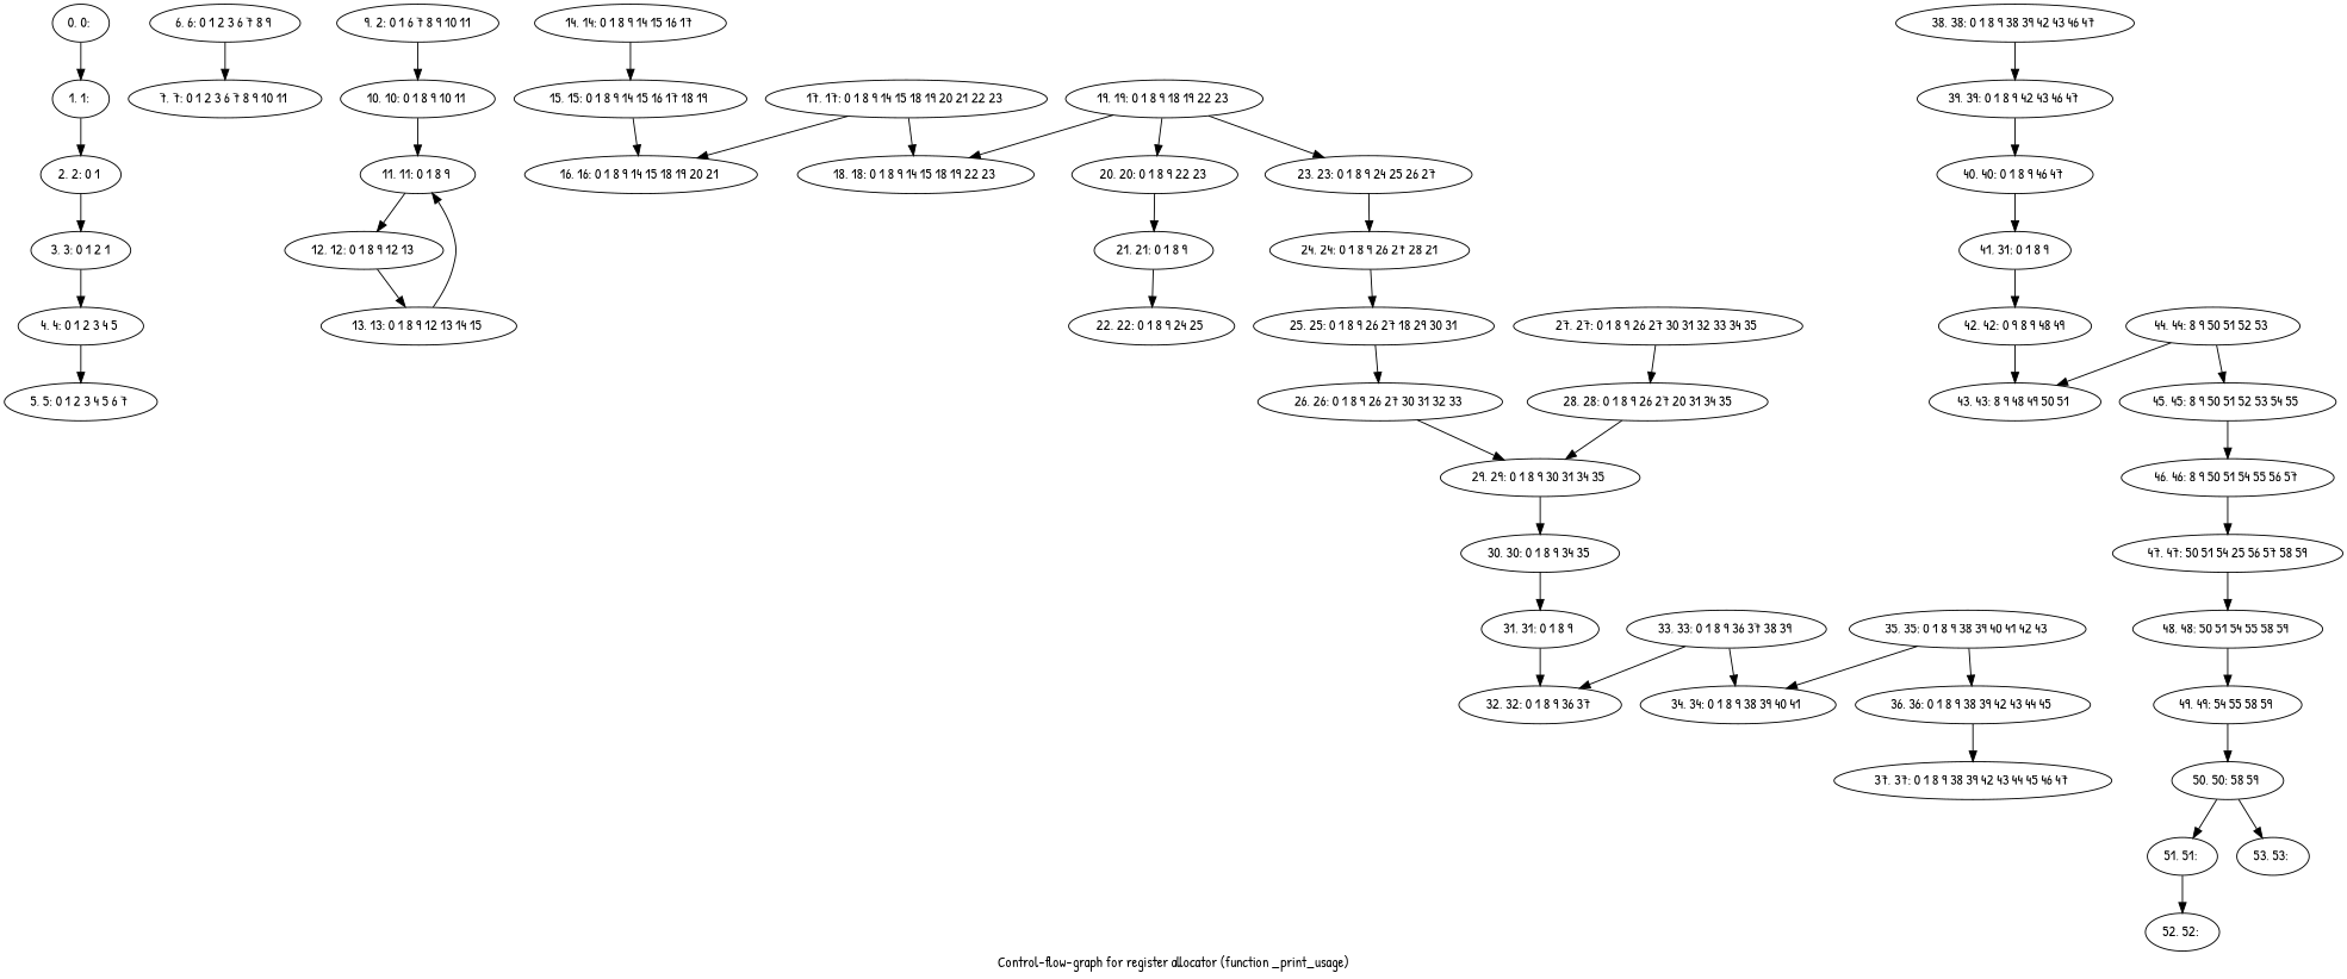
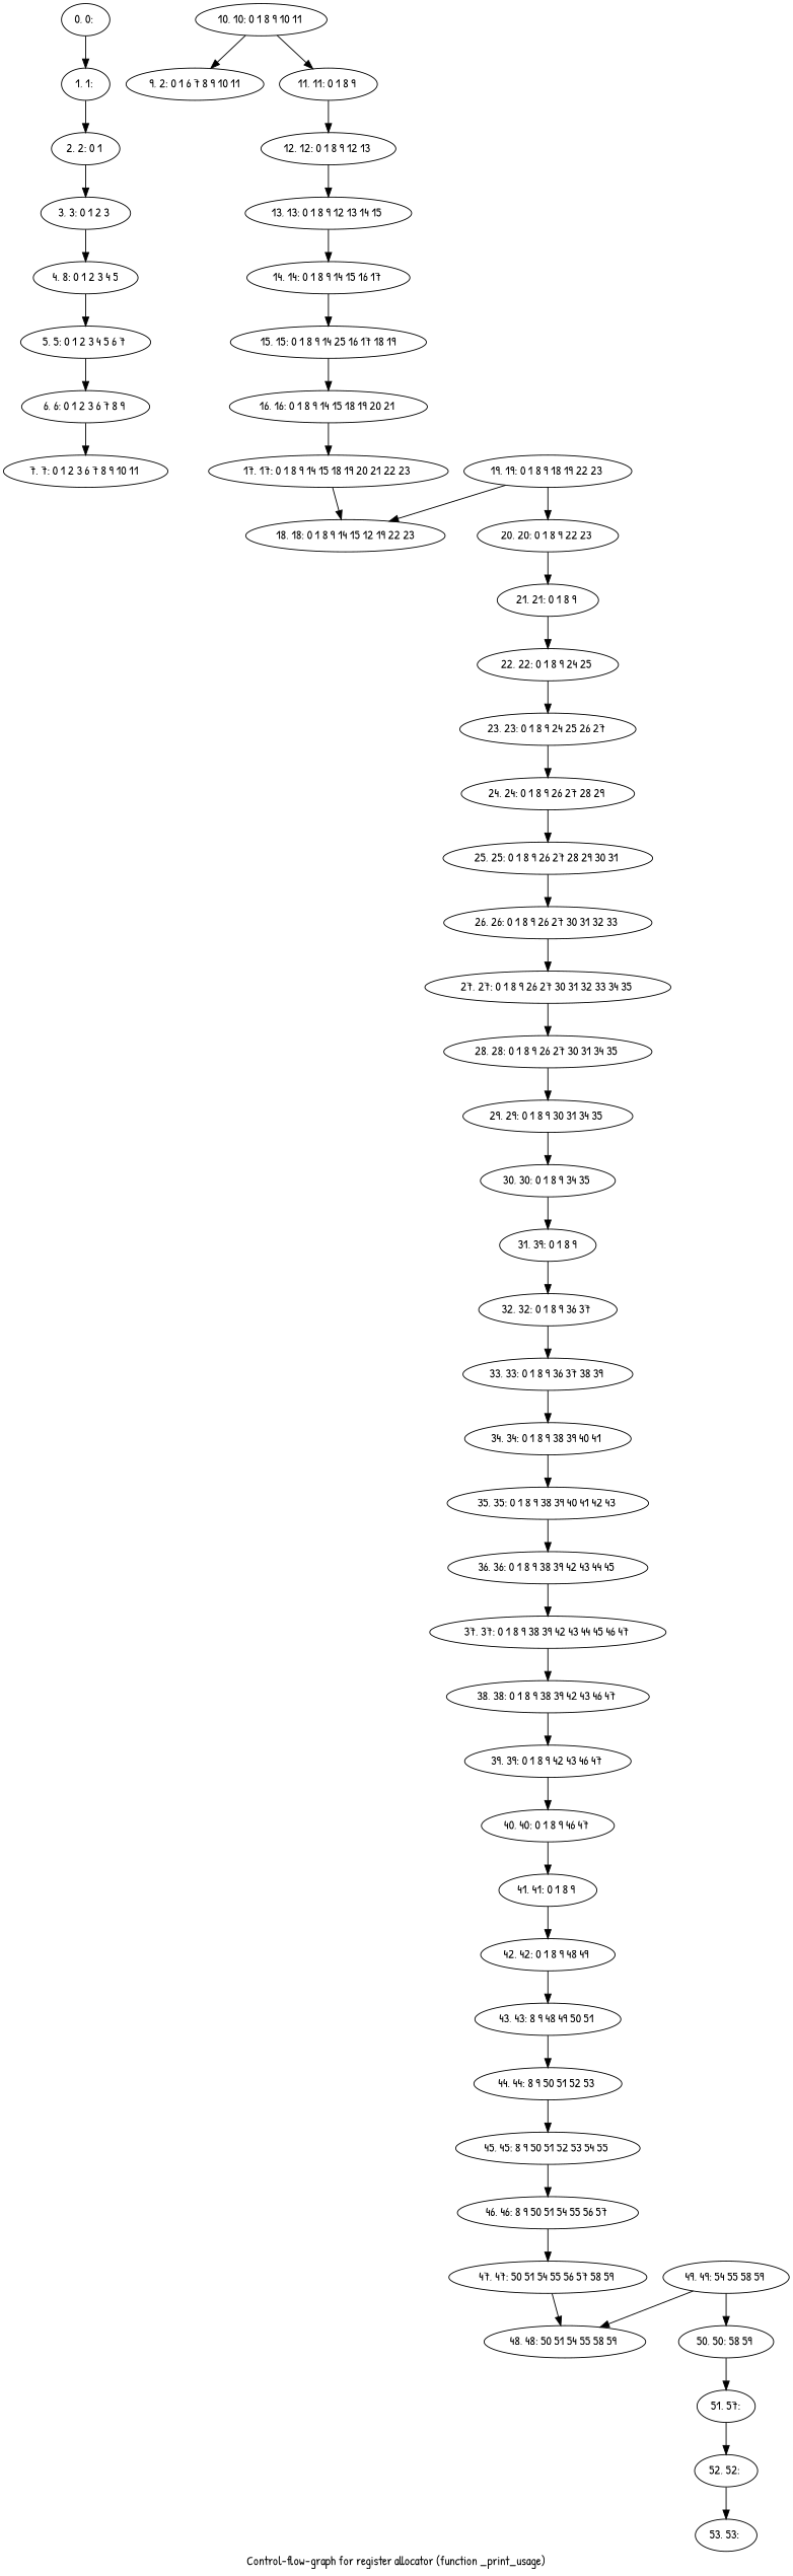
  digraph {
    fontname="Patrick Hand"
    label="Control-flow-graph for register allocator (function _print_usage)"
    node [fontname="Patrick Hand"]
    edge [fontname="Patrick Hand"]
    n1 [label="0, 0: "]
    n2 [label="1, 1: "]
    n3 [label="2, 2: 0 1 "]
-   n4 [label="3, 3: 0 1 2 1"]
-   n5 [label="4, 4: 0 1 2 3 4 5 "]
+   n4 [label="3, 3: 0 1 2 3 "]
+   n5 [label="4, 8: 0 1 2 3 4 5"]
    n6 [label="5, 5: 0 1 2 3 4 5 6 7 "]
    n7 [label="6, 6: 0 1 2 3 6 7 8 9 "]
    n8 [label="7, 7: 0 1 2 3 6 7 8 9 10 11 "]
    n9 [label="9, 2: 0 1 6 7 8 9 10 11"]
    n10 [label="10, 10: 0 1 8 9 10 11 "]
    n11 [label="11, 11: 0 1 8 9 "]
    n12 [label="12, 12: 0 1 8 9 12 13 "]
    n13 [label="13, 13: 0 1 8 9 12 13 14 15 "]
    n14 [label="14, 14: 0 1 8 9 14 15 16 17 "]
-   n15 [label="15, 15: 0 1 8 9 14 15 16 17 18 19 "]
+   n15 [label="15, 15: 0 1 8 9 14 25 16 17 18 19"]
    n16 [label="16, 16: 0 1 8 9 14 15 18 19 20 21 "]
    n17 [label="17, 17: 0 1 8 9 14 15 18 19 20 21 22 23 "]
-   n18 [label="18, 18: 0 1 8 9 14 15 18 19 22 23 "]
+   n18 [label="18, 18: 0 1 8 9 14 15 12 19 22 23"]
    n19 [label="19, 19: 0 1 8 9 18 19 22 23 "]
    n20 [label="20, 20: 0 1 8 9 22 23 "]
    n21 [label="21, 21: 0 1 8 9 "]
    n22 [label="22, 22: 0 1 8 9 24 25 "]
    n23 [label="23, 23: 0 1 8 9 24 25 26 27 "]
-   n24 [label="24, 24: 0 1 8 9 26 27 28 21"]
-   n25 [label="25, 25: 0 1 8 9 26 27 18 29 30 31"]
+   n24 [label="24, 24: 0 1 8 9 26 27 28 29 "]
+   n25 [label="25, 25: 0 1 8 9 26 27 28 29 30 31 "]
    n26 [label="26, 26: 0 1 8 9 26 27 30 31 32 33 "]
    n27 [label="27, 27: 0 1 8 9 26 27 30 31 32 33 34 35 "]
-   n28 [label="28, 28: 0 1 8 9 26 27 20 31 34 35"]
+   n28 [label="28, 28: 0 1 8 9 26 27 30 31 34 35 "]
    n29 [label="29, 29: 0 1 8 9 30 31 34 35 "]
    n30 [label="30, 30: 0 1 8 9 34 35 "]
-   n31 [label="31, 31: 0 1 8 9 "]
+   n31 [label="31, 39: 0 1 8 9"]
    n32 [label="32, 32: 0 1 8 9 36 37 "]
    n33 [label="33, 33: 0 1 8 9 36 37 38 39 "]
    n34 [label="34, 34: 0 1 8 9 38 39 40 41 "]
    n35 [label="35, 35: 0 1 8 9 38 39 40 41 42 43 "]
    n36 [label="36, 36: 0 1 8 9 38 39 42 43 44 45 "]
    n37 [label="37, 37: 0 1 8 9 38 39 42 43 44 45 46 47 "]
    n38 [label="38, 38: 0 1 8 9 38 39 42 43 46 47 "]
    n39 [label="39, 39: 0 1 8 9 42 43 46 47 "]
    n40 [label="40, 40: 0 1 8 9 46 47 "]
-   n41 [label="41, 31: 0 1 8 9"]
-   n42 [label="42, 42: 0 9 8 9 48 49"]
+   n41 [label="41, 41: 0 1 8 9 "]
+   n42 [label="42, 42: 0 1 8 9 48 49 "]
    n43 [label="43, 43: 8 9 48 49 50 51 "]
    n44 [label="44, 44: 8 9 50 51 52 53 "]
    n45 [label="45, 45: 8 9 50 51 52 53 54 55 "]
    n46 [label="46, 46: 8 9 50 51 54 55 56 57 "]
-   n47 [label="47, 47: 50 51 54 25 56 57 58 59"]
+   n47 [label="47, 47: 50 51 54 55 56 57 58 59 "]
    n48 [label="48, 48: 50 51 54 55 58 59 "]
    n49 [label="49, 49: 54 55 58 59 "]
    n50 [label="50, 50: 58 59 "]
-   n51 [label="51, 51: "]
+   n51 [label="51, 57:"]
    n52 [label="52, 52: "]
    n53 [label="53, 53: "]
    n1 -> n2
    n2 -> n3
    n3 -> n4
    n4 -> n5
    n5 -> n6
+   n6 -> n7
    n7 -> n8
-   n9 -> n10
+   n10 -> n9
    n10 -> n11
    n11 -> n12
    n12 -> n13
-   n13 -> n11
+   n13 -> n14
    n14 -> n15
    n15 -> n16
-   n17 -> n16
+   n16 -> n17
    n17 -> n18
    n19 -> n18
    n19 -> n20
    n20 -> n21
    n21 -> n22
-   n19 -> n23
+   n22 -> n23
    n23 -> n24
    n24 -> n25
    n25 -> n26
-   n26 -> n29
+   n26 -> n27
    n27 -> n28
    n28 -> n29
    n29 -> n30
    n30 -> n31
    n31 -> n32
-   n33 -> n32
+   n32 -> n33
    n33 -> n34
-   n35 -> n34
+   n34 -> n35
    n35 -> n36
    n36 -> n37
+   n37 -> n38
    n38 -> n39
    n39 -> n40
    n40 -> n41
    n41 -> n42
    n42 -> n43
-   n44 -> n43
+   n43 -> n44
    n44 -> n45
    n45 -> n46
    n46 -> n47
    n47 -> n48
-   n48 -> n49
+   n49 -> n48
    n49 -> n50
    n50 -> n51
    n51 -> n52
-   n50 -> n53
+   n52 -> n53
  }
